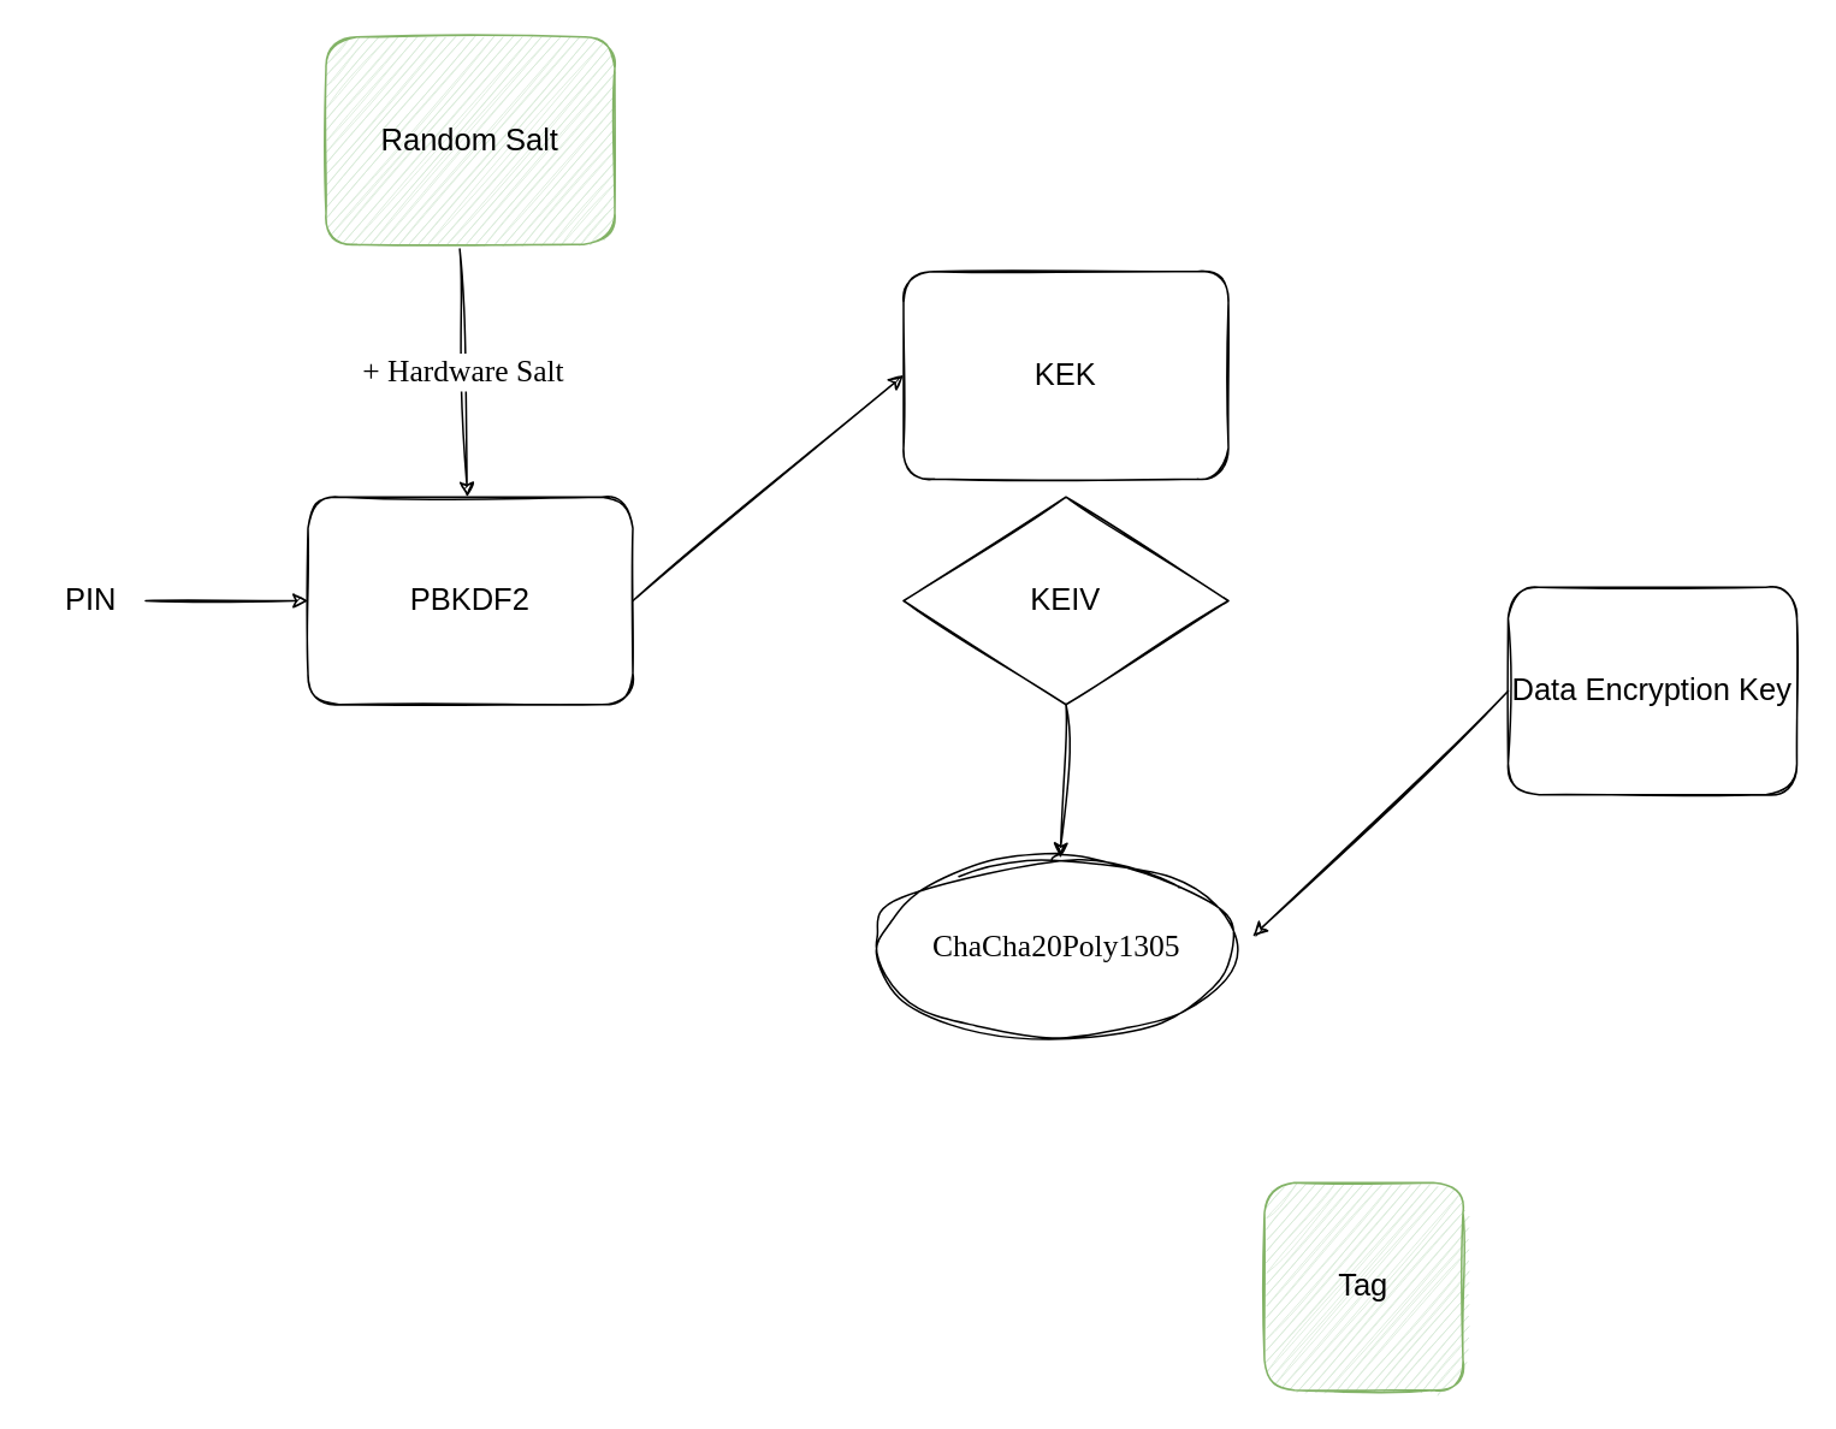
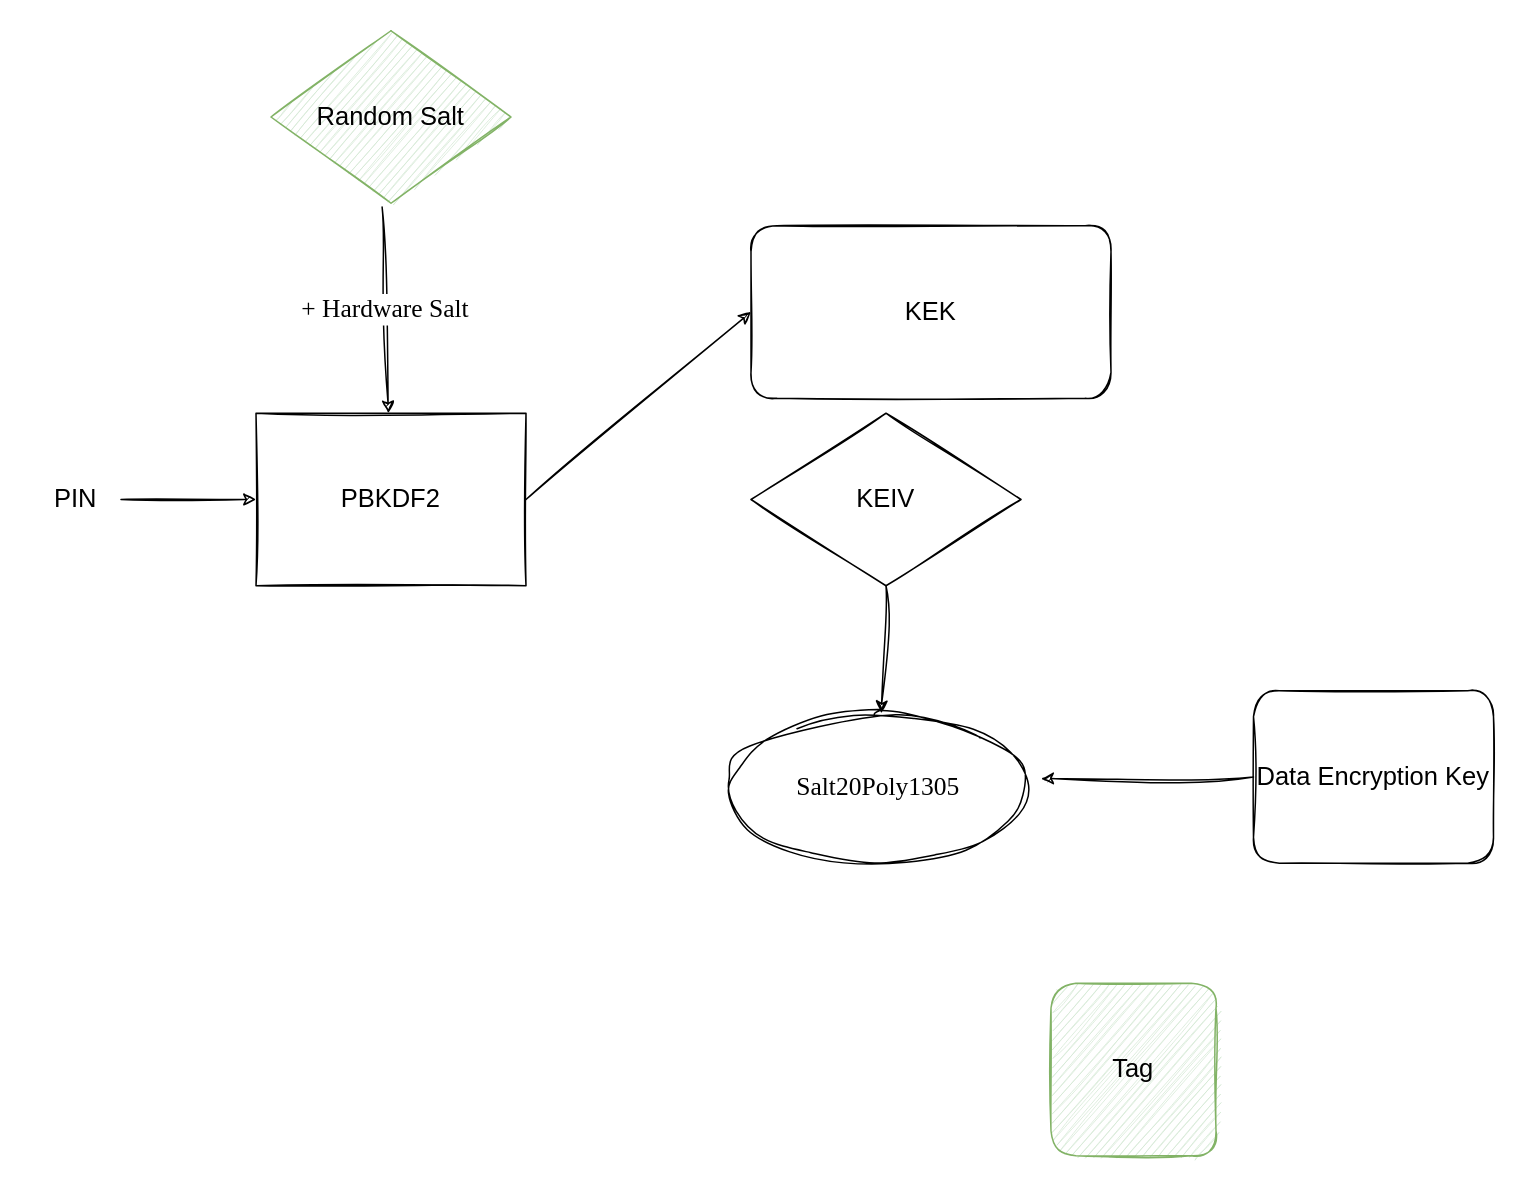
  <mxCell id="0" />
  <mxCell id="1" parent="0" />
  <mxCell id="2" value="PIN" style="text;html=1;strokeColor=none;fillColor=none;align=center;verticalAlign=middle;whiteSpace=wrap;rounded=0;sketch=1;fontSize=17;" vertex="1" parent="1"><mxGeometry x="20" y="317.5" width="60" height="30" as="geometry" /></mxCell>
- <mxCell id="3" value="PBKDF2" style="rounded=1;whiteSpace=wrap;html=1;sketch=1;fontSize=17;" vertex="1" parent="1"><mxGeometry x="170" y="275" width="180" height="115" as="geometry" /></mxCell>
+ <mxCell id="3" value="PBKDF2" style="whiteSpace=wrap;html=1;sketch=1;fontSize=17;rounded=0;" vertex="1" parent="1"><mxGeometry x="170" y="275" width="180" height="115" as="geometry" /></mxCell>
  <mxCell id="4" value="" style="endArrow=classic;html=1;rounded=0;entryX=0;entryY=0.5;entryDx=0;entryDy=0;sketch=1;fontSize=17;" edge="1" parent="1" source="2" target="3"><mxGeometry width="50" height="50" relative="1" as="geometry"><mxPoint x="120" y="440" as="sourcePoint" /><mxPoint x="170" y="390" as="targetPoint" /></mxGeometry></mxCell>
- <mxCell id="5" value="KEK" style="rounded=1;whiteSpace=wrap;html=1;sketch=1;fontSize=17;" vertex="1" parent="1"><mxGeometry x="500" y="150" width="180" height="115" as="geometry" /></mxCell>
+ <mxCell id="5" value="KEK" style="rounded=1;whiteSpace=wrap;html=1;sketch=1;fontSize=17;" vertex="1" parent="1"><mxGeometry x="500" y="150" width="240" height="115" as="geometry" /></mxCell>
  <mxCell id="6" value="KEIV" style="rhombus;whiteSpace=wrap;html=1;sketch=1;fontSize=17;" vertex="1" parent="1"><mxGeometry x="500" y="275" width="180" height="115" as="geometry" /></mxCell>
- <mxCell id="7" value="Random Salt" style="rounded=1;whiteSpace=wrap;html=1;sketch=1;fillColor=#d5e8d4;strokeColor=#82b366;fontSize=17;" vertex="1" parent="1"><mxGeometry x="180" y="20" width="160" height="115" as="geometry" /></mxCell>
- <mxCell id="8" value="Data Encryption Key" style="rounded=1;whiteSpace=wrap;html=1;sketch=1;fontSize=17;" vertex="1" parent="1"><mxGeometry x="835" y="325" width="160" height="115" as="geometry" /></mxCell>
- <mxCell id="9" value="ChaCha20Poly1305" style="ellipse;whiteSpace=wrap;html=1;sketch=1;hachureGap=4;jiggle=2;fontFamily=Architects Daughter;fontSource=https%3A%2F%2Ffonts.googleapis.com%2Fcss%3Ffamily%3DArchitects%2BDaughter;fontSize=17;" vertex="1" parent="1"><mxGeometry x="475" y="475" width="220" height="100" as="geometry" /></mxCell>
+ <mxCell id="7" value="Random Salt" style="rhombus;whiteSpace=wrap;html=1;sketch=1;fillColor=#d5e8d4;strokeColor=#82b366;fontSize=17;" vertex="1" parent="1"><mxGeometry x="180" y="20" width="160" height="115" as="geometry" /></mxCell>
+ <mxCell id="8" value="Data Encryption Key" style="rounded=1;whiteSpace=wrap;html=1;sketch=1;fontSize=17;" vertex="1" parent="1"><mxGeometry x="835" y="460" width="160" height="115" as="geometry" /></mxCell>
+ <mxCell id="9" value="Salt20Poly1305" style="ellipse;whiteSpace=wrap;html=1;sketch=1;hachureGap=4;jiggle=2;fontFamily=Architects Daughter;fontSource=https%3A%2F%2Ffonts.googleapis.com%2Fcss%3Ffamily%3DArchitects%2BDaughter;fontSize=17;" vertex="1" parent="1"><mxGeometry x="475" y="475" width="220" height="100" as="geometry" /></mxCell>
  <mxCell id="10" value="" style="endArrow=classic;html=1;rounded=0;sketch=1;hachureGap=4;jiggle=2;fontFamily=Architects Daughter;fontSource=https%3A%2F%2Ffonts.googleapis.com%2Fcss%3Ffamily%3DArchitects%2BDaughter;fontSize=17;exitX=0.5;exitY=1;exitDx=0;exitDy=0;" edge="1" parent="1" source="6" target="9"><mxGeometry width="50" height="50" relative="1" as="geometry"><mxPoint x="770" y="520" as="sourcePoint" /><mxPoint x="820" y="470" as="targetPoint" /></mxGeometry></mxCell>
  <mxCell id="11" value="" style="endArrow=classic;html=1;rounded=0;sketch=1;hachureGap=4;jiggle=2;fontFamily=Architects Daughter;fontSource=https%3A%2F%2Ffonts.googleapis.com%2Fcss%3Ffamily%3DArchitects%2BDaughter;fontSize=17;exitX=0;exitY=0.5;exitDx=0;exitDy=0;entryX=0.993;entryY=0.435;entryDx=0;entryDy=0;entryPerimeter=0;" edge="1" parent="1" source="8" target="9"><mxGeometry width="50" height="50" relative="1" as="geometry"><mxPoint x="715" y="555" as="sourcePoint" /><mxPoint x="765" y="505" as="targetPoint" /></mxGeometry></mxCell>
  <mxCell id="12" value="Tag" style="rounded=1;whiteSpace=wrap;html=1;sketch=1;fillColor=#d5e8d4;strokeColor=#82b366;fontSize=17;" vertex="1" parent="1"><mxGeometry x="700" y="655" width="110" height="115" as="geometry" /></mxCell>
  <mxCell id="13" value="+ Hardware Salt" style="endArrow=classic;html=1;rounded=0;sketch=1;hachureGap=4;jiggle=2;fontFamily=Architects Daughter;fontSource=https%3A%2F%2Ffonts.googleapis.com%2Fcss%3Ffamily%3DArchitects%2BDaughter;fontSize=17;exitX=0.463;exitY=1.022;exitDx=0;exitDy=0;exitPerimeter=0;" edge="1" parent="1" source="7" target="3"><mxGeometry width="50" height="50" relative="1" as="geometry"><mxPoint x="220" y="240" as="sourcePoint" /><mxPoint x="270" y="190" as="targetPoint" /></mxGeometry></mxCell>
  <mxCell id="14" value="" style="endArrow=classic;html=1;rounded=0;sketch=1;hachureGap=4;jiggle=2;fontFamily=Architects Daughter;fontSource=https%3A%2F%2Ffonts.googleapis.com%2Fcss%3Ffamily%3DArchitects%2BDaughter;fontSize=17;exitX=1;exitY=0.5;exitDx=0;exitDy=0;entryX=0;entryY=0.5;entryDx=0;entryDy=0;" edge="1" parent="1" source="3" target="5"><mxGeometry width="50" height="50" relative="1" as="geometry"><mxPoint x="380" y="370" as="sourcePoint" /><mxPoint x="430" y="320" as="targetPoint" /></mxGeometry></mxCell>
